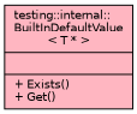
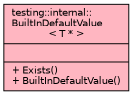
  digraph {
-   n1 [color=black fillcolor=lightpink fontcolor=black fontname=Helvetica fontsize=10 height=0.2 label="{testing::internal::\lBuiltInDefaultValue\l\< T * \>\n||+ Exists()\l+ Get()\l}" shape=record style=filled width=0.4]
+   n1 [color=black fillcolor=lightpink fontcolor=black fontname=Helvetica fontsize=10 height=0.2 label="{testing::internal::\lBuiltInDefaultValue\l\< T * \>\n||+ Exists()\l+ BuiltInDefaultValue()\l}" shape=record style=filled width=0.4]
  }
